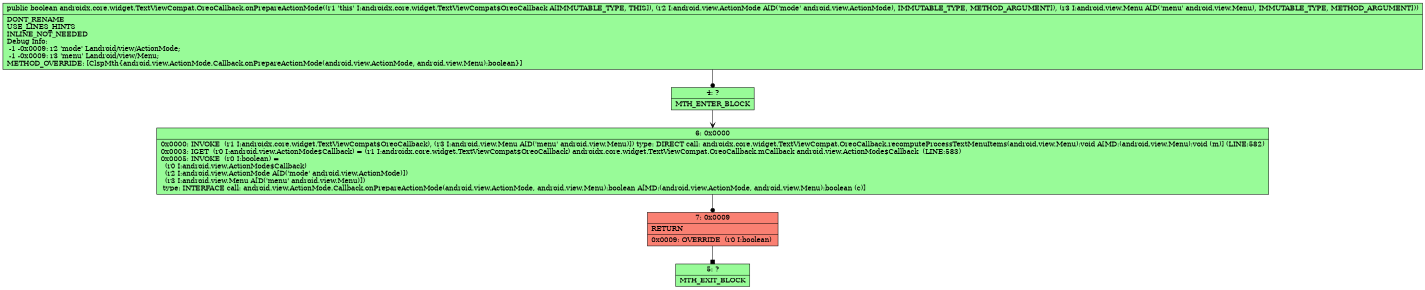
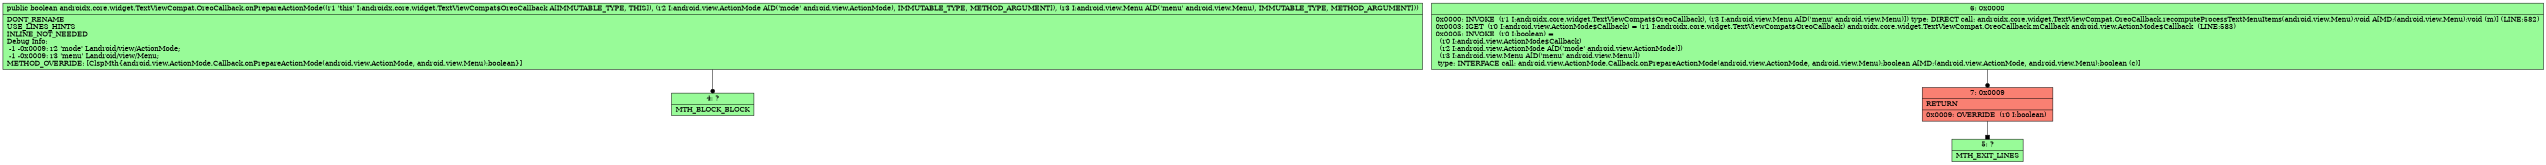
  digraph {
    node [fillcolor=palegreen shape=record style=filled]
    edge [arrowhead=dot]
-   n1 [label="{4\:\ ?|MTH_ENTER_BLOCK\l}"]
+   n1 [label="{4\:\ ?|MTH_BLOCK_BLOCK\l}"]
    n2 [label="{6\:\ 0x0000|0x0000: INVOKE  (r1 I:androidx.core.widget.TextViewCompat$OreoCallback), (r3 I:android.view.Menu A[D('menu' android.view.Menu)]) type: DIRECT call: androidx.core.widget.TextViewCompat.OreoCallback.recomputeProcessTextMenuItems(android.view.Menu):void A[MD:(android.view.Menu):void (m)] (LINE:582)\l0x0003: IGET  (r0 I:android.view.ActionMode$Callback) = (r1 I:androidx.core.widget.TextViewCompat$OreoCallback) androidx.core.widget.TextViewCompat.OreoCallback.mCallback android.view.ActionMode$Callback  (LINE:583)\l0x0005: INVOKE  (r0 I:boolean) = \l  (r0 I:android.view.ActionMode$Callback)\l  (r2 I:android.view.ActionMode A[D('mode' android.view.ActionMode)])\l  (r3 I:android.view.Menu A[D('menu' android.view.Menu)])\l type: INTERFACE call: android.view.ActionMode.Callback.onPrepareActionMode(android.view.ActionMode, android.view.Menu):boolean A[MD:(android.view.ActionMode, android.view.Menu):boolean (c)]\l}"]
    n3 [fillcolor=salmon label="{7\:\ 0x0009|RETURN\l|0x0009: OVERRIDE  (r0 I:boolean) \l}"]
-   n4 [label="{5\:\ ?|MTH_EXIT_BLOCK\l}"]
+   n4 [label="{5\:\ ?|MTH_EXIT_LINES\l}"]
    n5 [label="{public boolean androidx.core.widget.TextViewCompat.OreoCallback.onPrepareActionMode((r1 'this' I:androidx.core.widget.TextViewCompat$OreoCallback A[IMMUTABLE_TYPE, THIS]), (r2 I:android.view.ActionMode A[D('mode' android.view.ActionMode), IMMUTABLE_TYPE, METHOD_ARGUMENT]), (r3 I:android.view.Menu A[D('menu' android.view.Menu), IMMUTABLE_TYPE, METHOD_ARGUMENT]))  | DONT_RENAME\lUSE_LINES_HINTS\lINLINE_NOT_NEEDED\lDebug Info:\l  \-1 \-0x0009: r2 'mode' Landroid\/view\/ActionMode;\l  \-1 \-0x0009: r3 'menu' Landroid\/view\/Menu;\lMETHOD_OVERRIDE: [ClspMth\{android.view.ActionMode.Callback.onPrepareActionMode(android.view.ActionMode, android.view.Menu):boolean\}]\l}"]
-   n1 -> n2 [arrowhead=vee]
    n2 -> n3
    n3 -> n4 [arrowhead=box]
    n5 -> n1
  }
